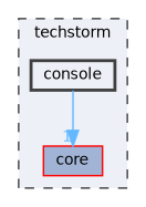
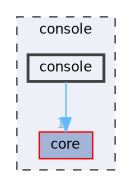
  digraph {
    compound=true
    node [fontname=Helvetica fontsize=10 shape=box]
    n1 [color=red fillcolor="#a2b4d6" height=0.2 label=core style=filled width=0.4]
    n2 [color=grey25 fillcolor="#edf0f7" height=0.2 label=console style="filled,bold" width=0.4]
    subgraph cluster_1 {
      bgcolor="#edf0f7"
      fontname=Helvetica
      fontsize=10
-     label=techstorm
+     label=console
      pencolor=grey25
      style="filled,dashed"
      n1
      n2
    }
    n2 -> n1 [color=steelblue1 fontcolor=steelblue1 fontname=Helvetica fontsize=10 headlabel=1 labeldistance=1.5 labelfontname=Helvetica labelfontsize=10]
  }
